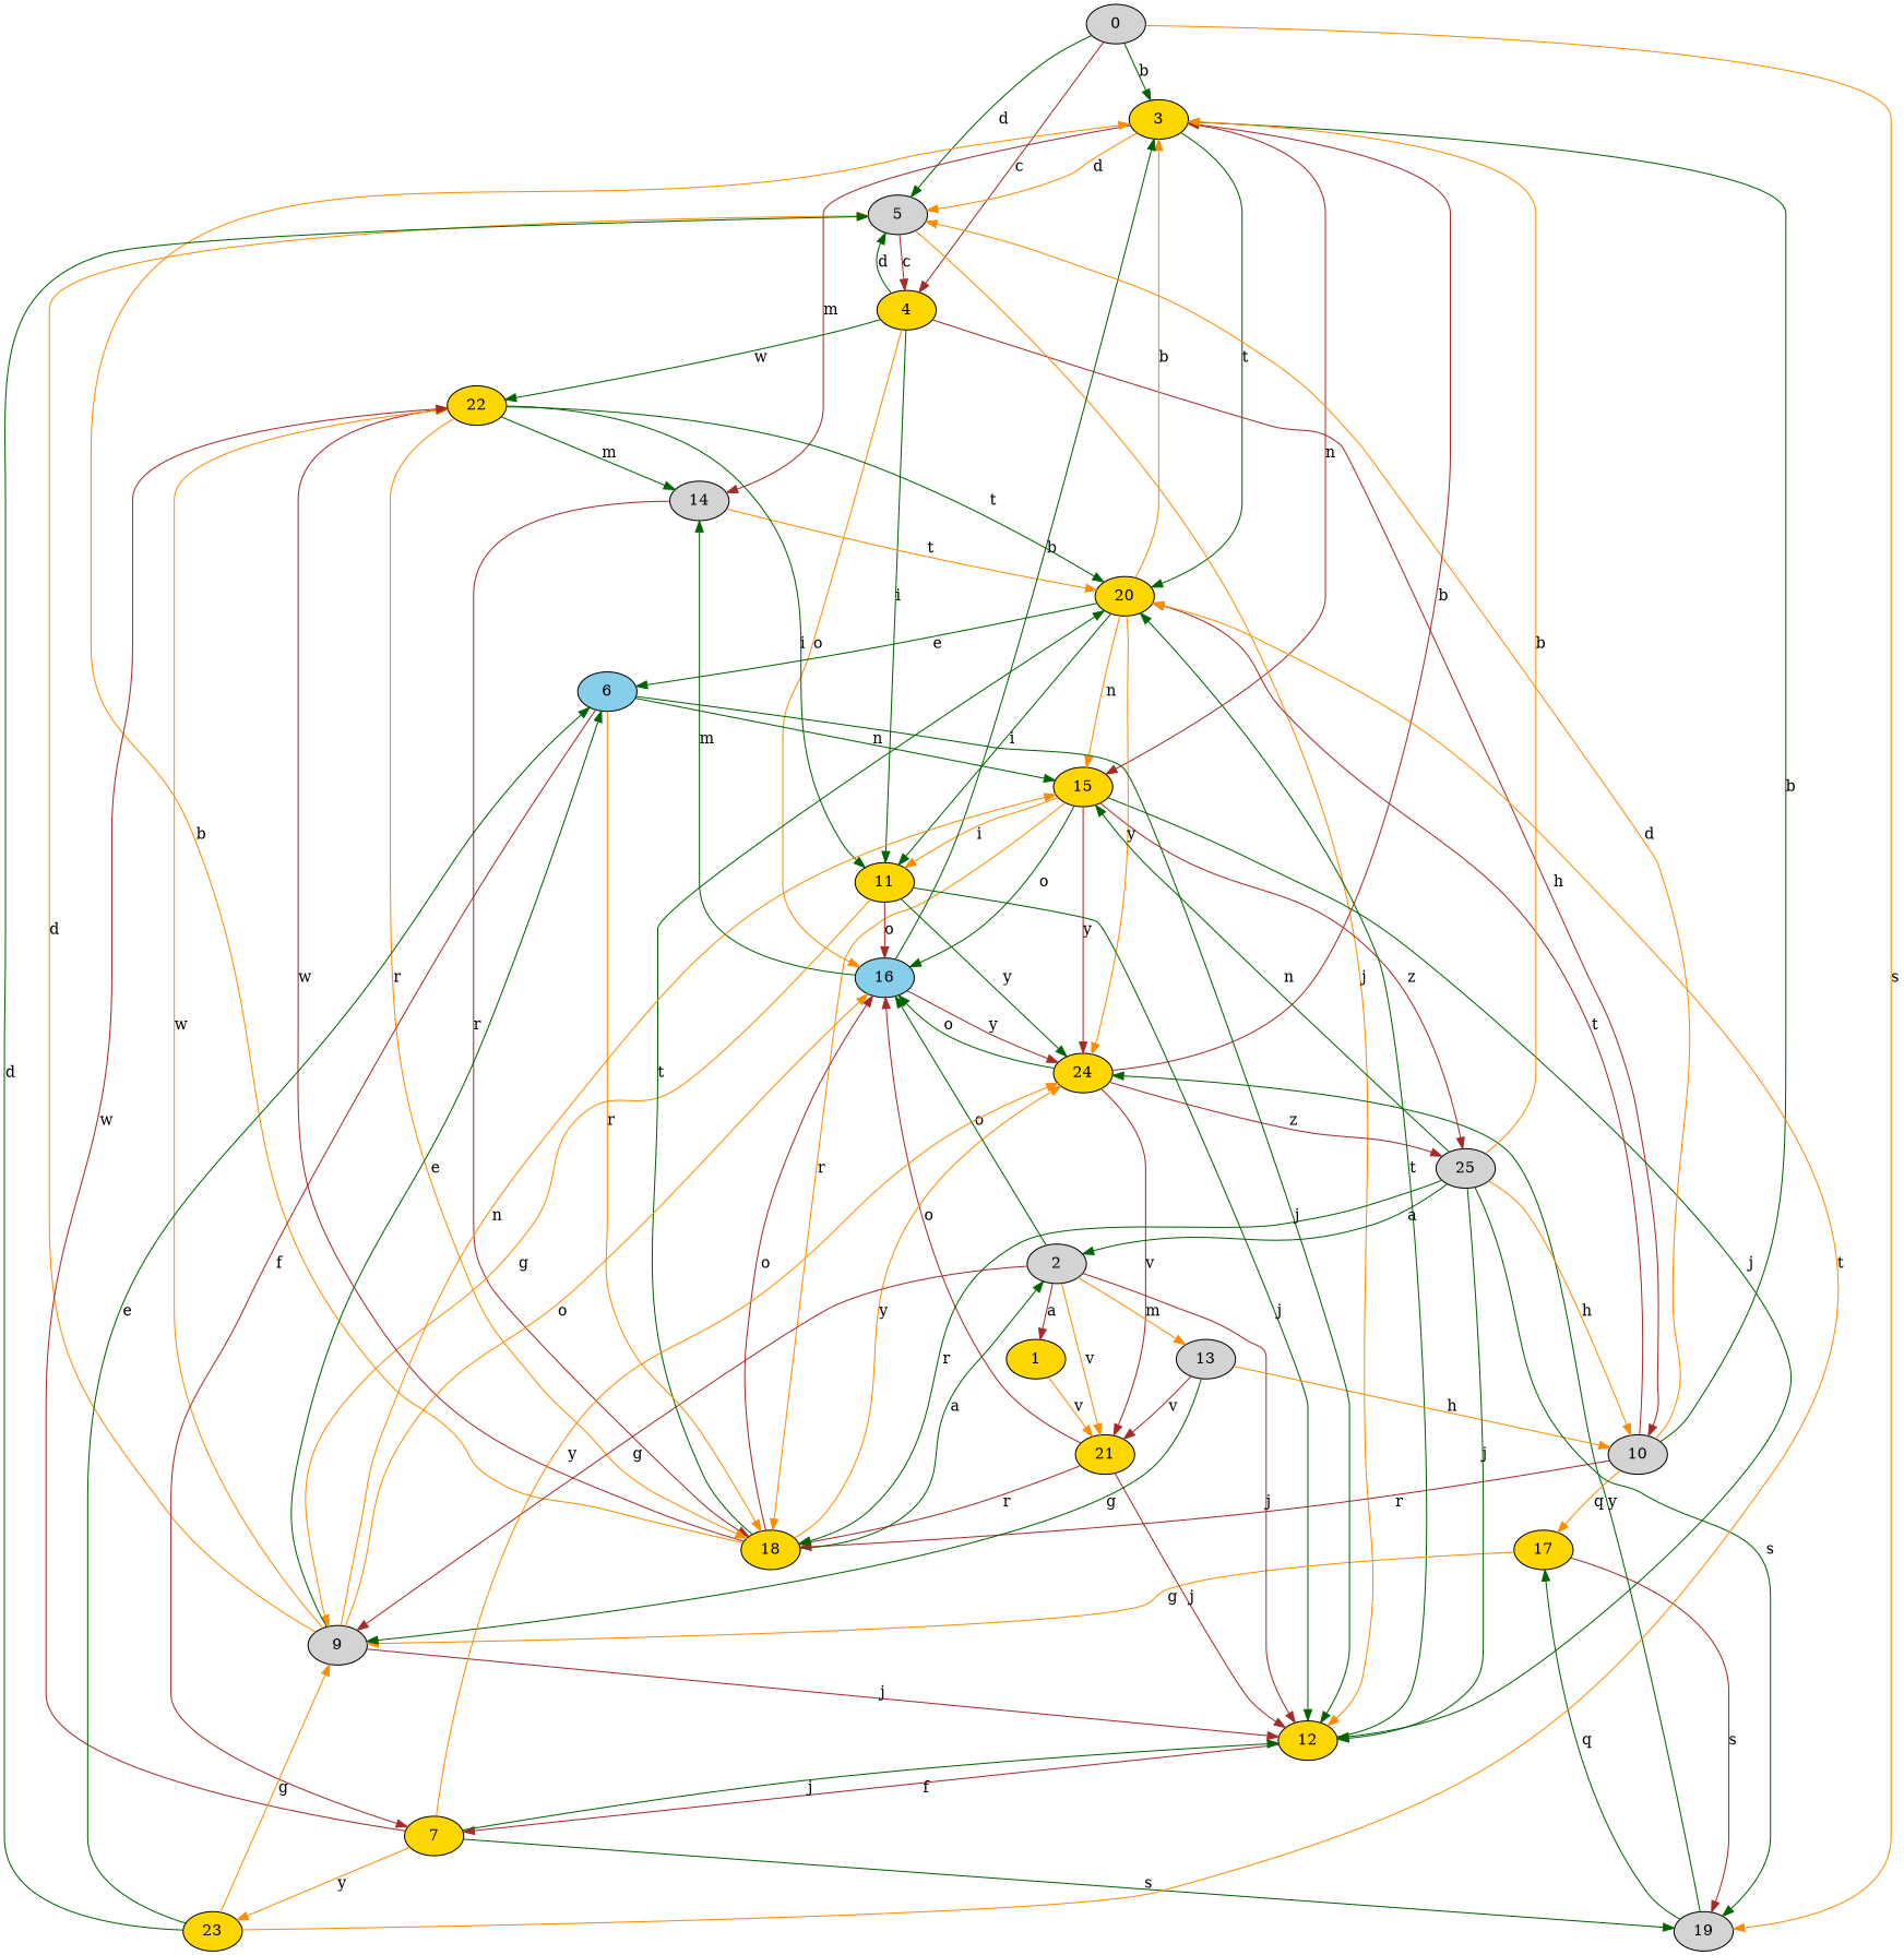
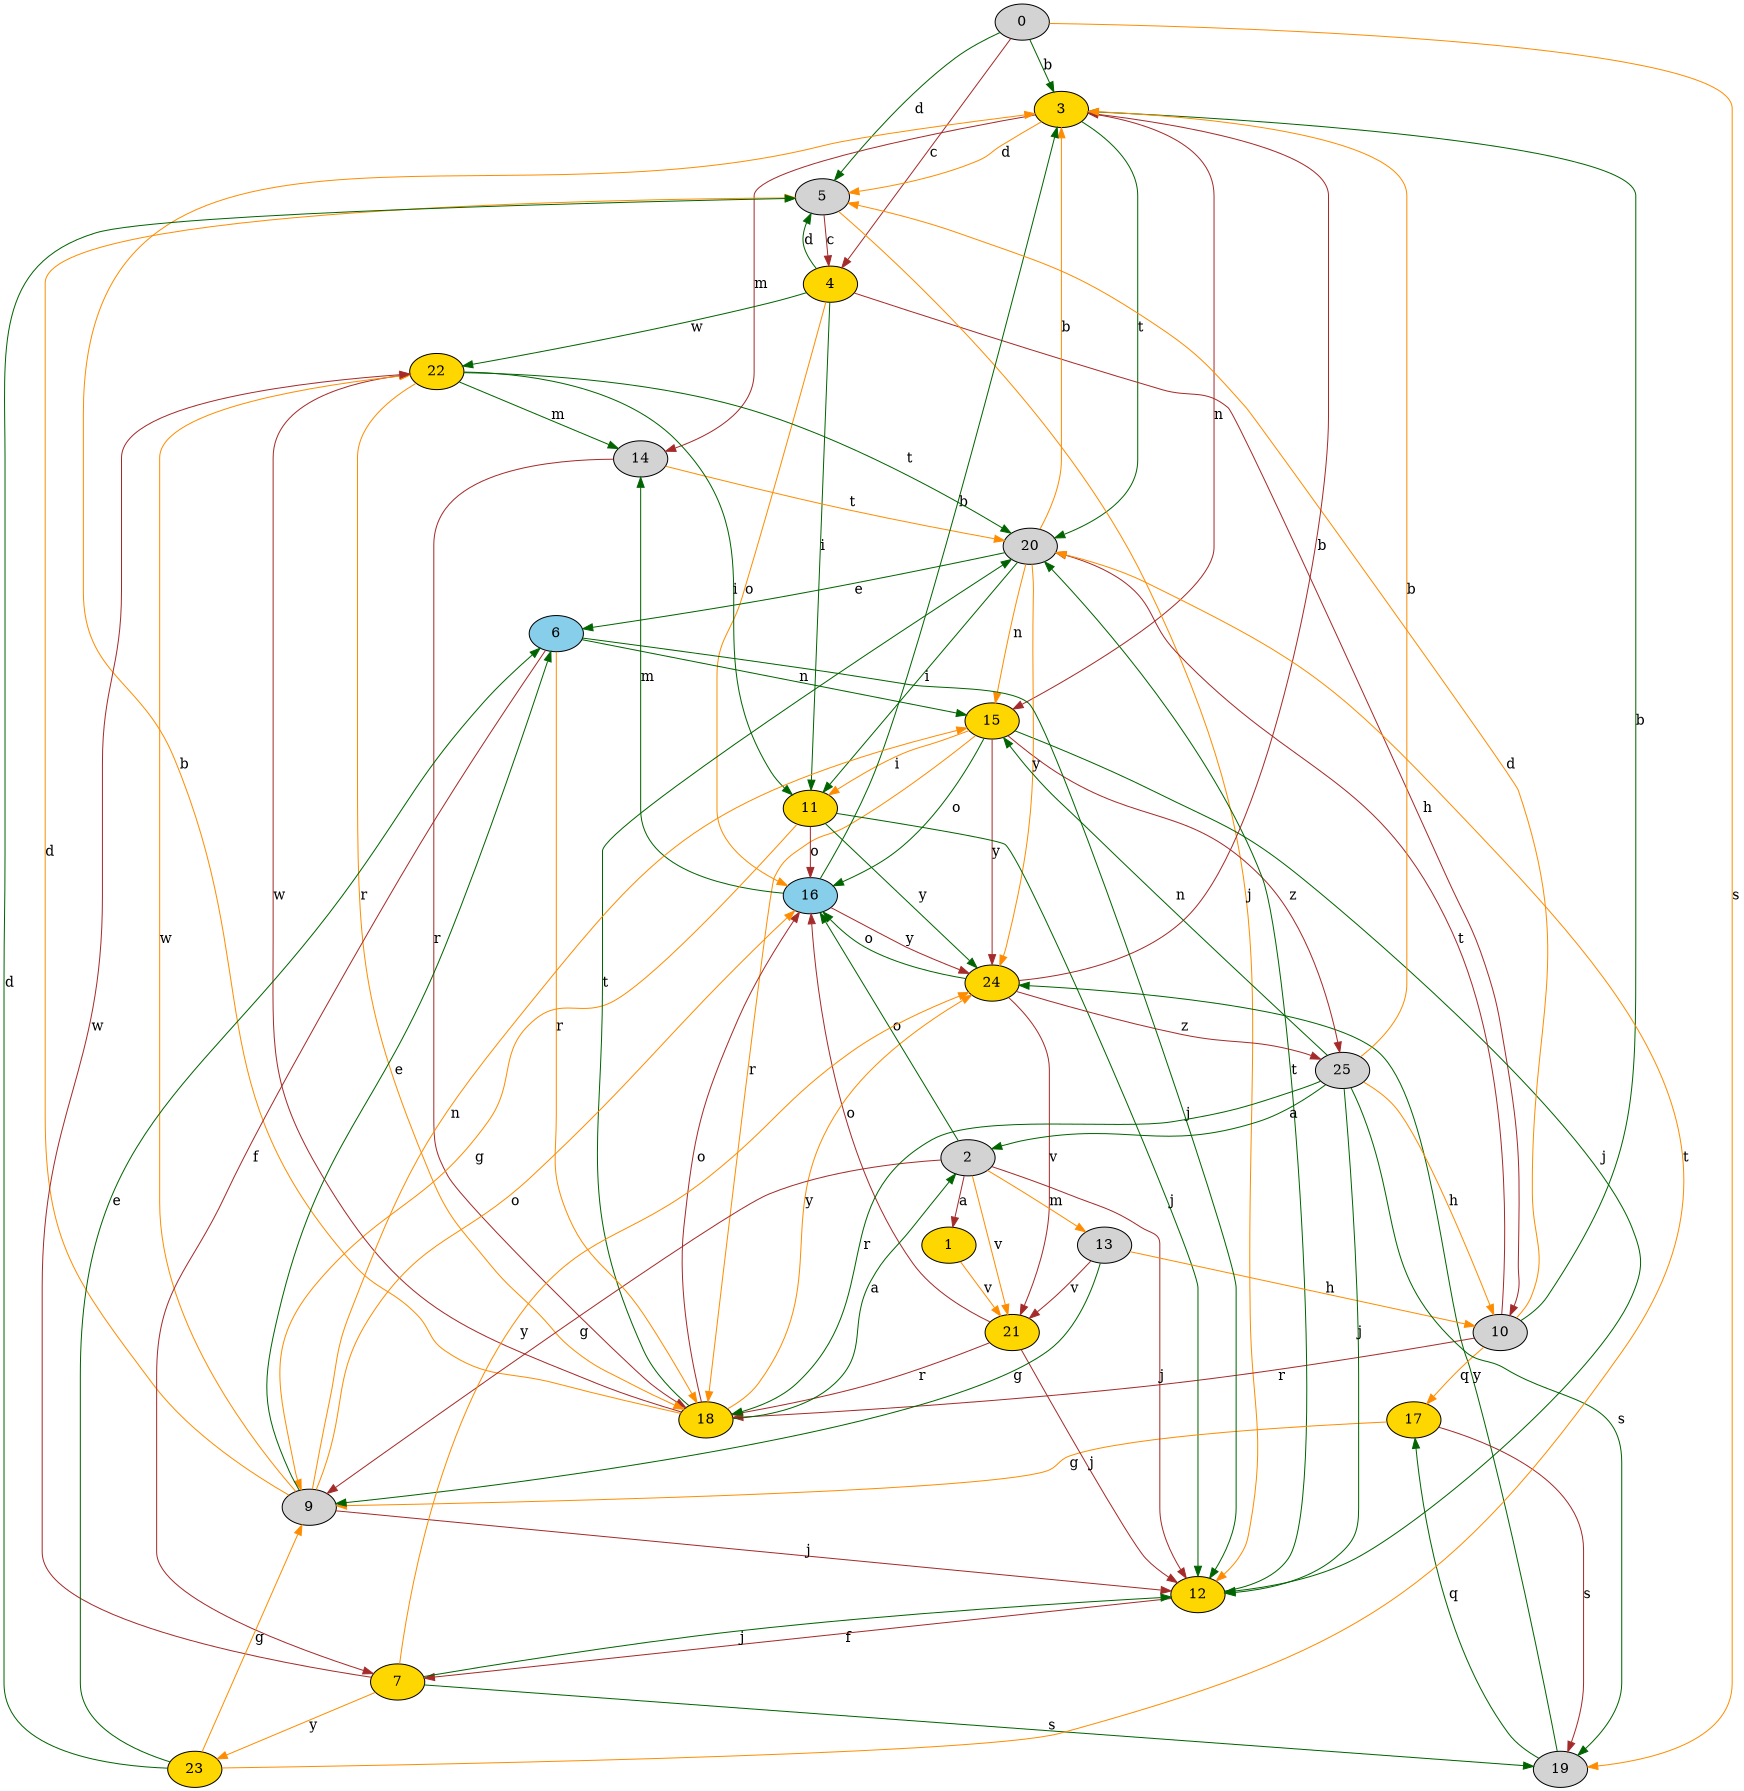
  strict digraph {
    node [fillcolor=gold style=filled]
    edge [color=darkgreen]
    0 [fillcolor=lightgrey]
    3
    4
    5 [fillcolor=lightgrey]
    19 [fillcolor=lightgrey]
    14 [fillcolor=lightgrey]
    15
-   20
+   20 [fillcolor=lightgrey]
    16 [fillcolor=skyblue]
    10 [fillcolor=lightgrey]
    11
    22
    12
    24
    17
    1
    21
    18
    2 [fillcolor=lightgrey]
    9 [fillcolor=lightgrey]
    13 [fillcolor=lightgrey]
    6 [fillcolor=skyblue]
    7
    25 [fillcolor=lightgrey]
    23
    0 -> 3 [label=b]
    0 -> 4 [color=brown label=c]
    0 -> 5 [label=d]
    0 -> 19 [color=darkorange label=s]
    3 -> 5 [color=darkorange label=d]
    3 -> 14 [color=brown label=m]
    3 -> 15 [color=brown label=n]
    3 -> 20 [label=t]
    4 -> 5 [label=d]
    4 -> 16 [color=darkorange label=o]
    4 -> 10 [color=brown label=h]
    4 -> 11 [label=i]
    4 -> 22 [label=w]
    5 -> 4 [color=brown label=c]
    5 -> 12 [color=darkorange label=j]
    19 -> 24 [label=y]
    19 -> 17 [label=q]
    14 -> 20 [color=darkorange label=t]
    14 -> 18 [color=brown label=r]
    15 -> 16 [label=o]
    15 -> 11 [color=darkorange label=i]
    15 -> 12 [label=j]
    15 -> 24 [color=brown label=y]
    15 -> 18 [color=darkorange label=r]
    15 -> 25 [color=brown label=z]
    20 -> 3 [color=darkorange label=b]
    20 -> 15 [color=darkorange label=n]
    20 -> 11 [label=i]
    20 -> 24 [color=darkorange label=y]
    20 -> 6 [label=e]
    16 -> 3 [label=b]
    16 -> 14 [label=m]
    16 -> 24 [color=brown label=y]
    10 -> 3 [label=b]
    10 -> 5 [color=darkorange label=d]
    10 -> 20 [color=brown label=t]
    10 -> 17 [color=darkorange label=q]
    10 -> 18 [color=brown label=r]
    11 -> 16 [color=brown label=o]
    11 -> 12 [label=j]
    11 -> 24 [label=y]
    11 -> 9 [color=darkorange label=g]
    22 -> 14 [label=m]
    22 -> 20 [label=t]
    22 -> 11 [label=i]
    22 -> 18 [color=darkorange label=r]
    12 -> 20 [label=t]
    12 -> 7 [color=brown label=f]
    24 -> 3 [color=brown label=b]
    24 -> 16 [label=o]
    24 -> 21 [color=brown label=v]
    24 -> 25 [color=brown label=z]
    17 -> 19 [color=brown label=s]
    17 -> 9 [color=darkorange label=g]
    1 -> 21 [color=darkorange label=v]
    21 -> 16 [color=brown label=o]
    21 -> 12 [color=brown label=j]
    21 -> 18 [color=brown label=r]
    18 -> 3 [color=darkorange label=b]
    18 -> 20 [label=t]
    18 -> 16 [color=brown label=o]
    18 -> 22 [color=brown label=w]
    18 -> 24 [color=darkorange label=y]
    18 -> 2 [label=a]
    2 -> 16 [label=o]
    2 -> 12 [color=brown label=j]
    2 -> 1 [color=brown label=a]
    2 -> 21 [color=darkorange label=v]
    2 -> 9 [color=brown label=g]
    2 -> 13 [color=darkorange label=m]
    9 -> 5 [color=darkorange label=d]
    9 -> 15 [color=darkorange label=n]
    9 -> 16 [color=darkorange label=o]
    9 -> 22 [color=darkorange label=w]
    9 -> 12 [color=brown label=j]
    9 -> 6 [label=e]
    13 -> 10 [color=darkorange label=h]
    13 -> 21 [color=brown label=v]
    13 -> 9 [label=g]
    6 -> 15 [label=n]
    6 -> 12 [label=j]
    6 -> 18 [color=darkorange label=r]
    6 -> 7 [color=brown label=f]
    7 -> 19 [label=s]
    7 -> 22 [color=brown label=w]
    7 -> 12 [label=j]
    7 -> 24 [color=darkorange label=y]
    7 -> 23 [color=darkorange label=y]
    25 -> 3 [color=darkorange label=b]
    25 -> 19 [label=s]
    25 -> 15 [label=n]
    25 -> 10 [color=darkorange label=h]
    25 -> 12 [label=j]
    25 -> 18 [label=r]
    25 -> 2 [label=a]
    23 -> 5 [label=d]
    23 -> 20 [color=darkorange label=t]
    23 -> 9 [color=darkorange label=g]
    23 -> 6 [label=e]
  }
